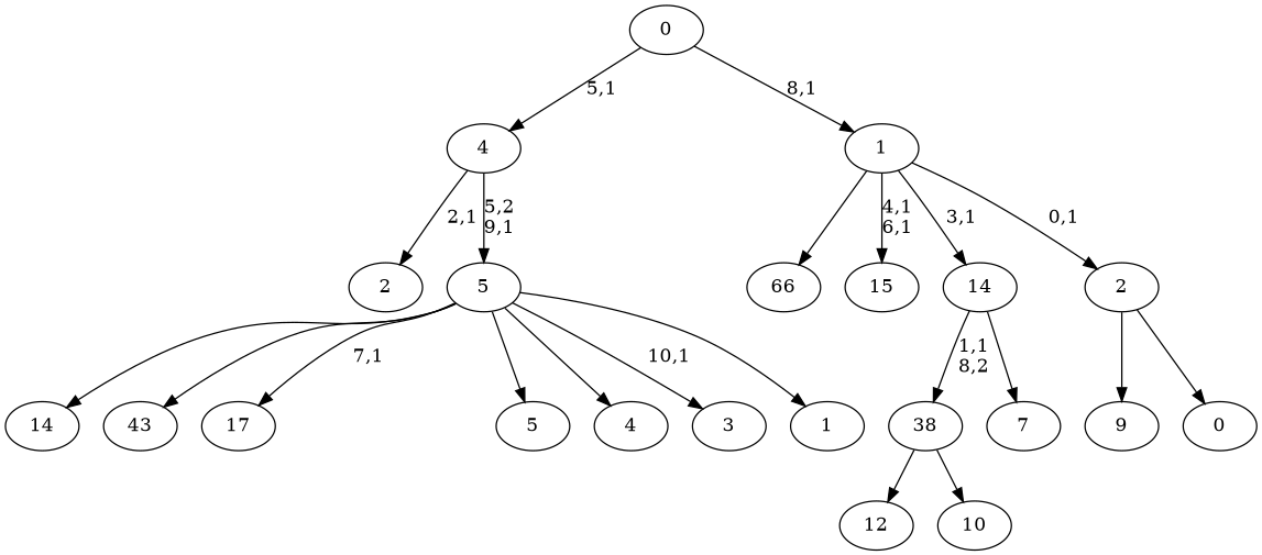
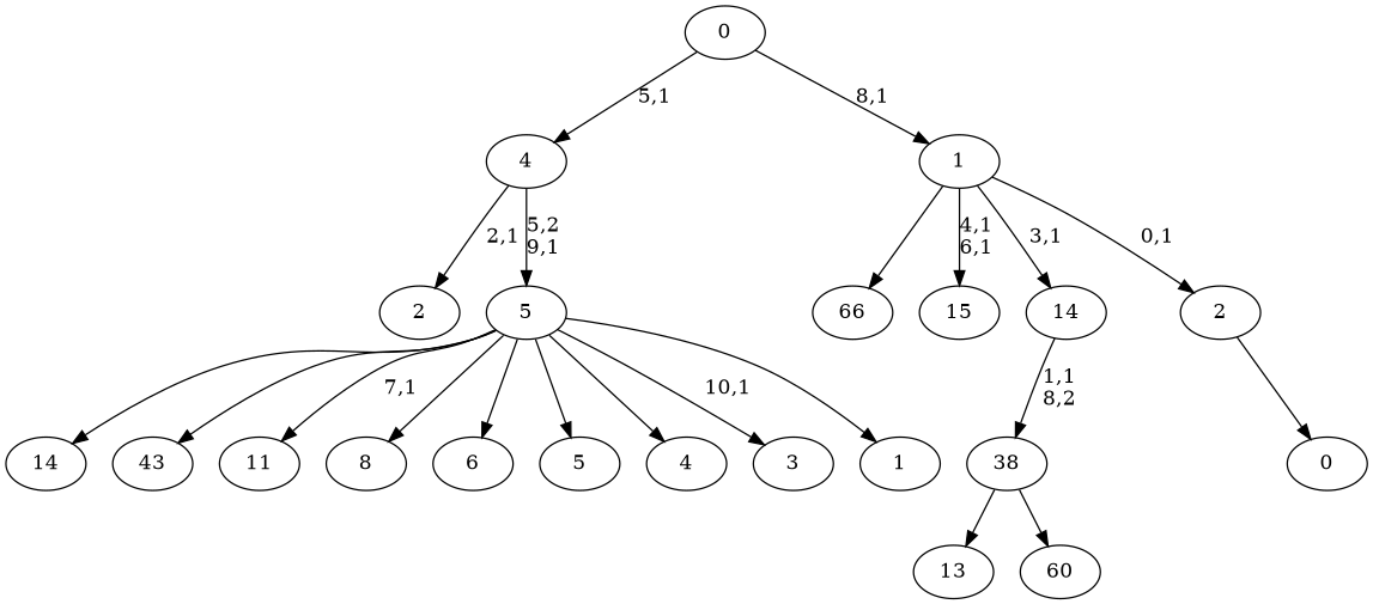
  digraph {
    n1 [label=66]
    n2 [label=15]
    n3 [label=14]
    n4 [label=43]
-   n5 [label=12]
-   n6 [label=17]
-   n7 [label=10]
+   n5 [label=13]
+   n6 [label=11]
+   n7 [label=60]
    n8 [label=38]
-   n9 [label=9]
-   n11 [label=7]
+   n10 [label=8]
    14
+   n13 [label=6]
    n14 [label=5]
    n15 [label=4]
    n16 [label=3]
    n17 [label=2]
    n18 [label=1]
    5
    4
    n21 [label=0]
    2
    1
    0
    n8 -> n5
    n8 -> n7
    14 -> n8 [label="1,1\n8,2"]
-   14 -> n11
    5 -> n3
    5 -> n4
    5 -> n6 [label="7,1"]
+   5 -> n10
+   5 -> n13
    5 -> n14
    5 -> n15
    5 -> n16 [label="10,1"]
    5 -> n18
    4 -> n17 [label="2,1"]
    4 -> 5 [label="5,2\n9,1"]
-   2 -> n9
    2 -> n21
    1 -> n1
    1 -> n2 [label="4,1\n6,1"]
    1 -> 14 [label="3,1"]
    1 -> 2 [label="0,1"]
    0 -> 4 [label="5,1"]
    0 -> 1 [label="8,1"]
  }
